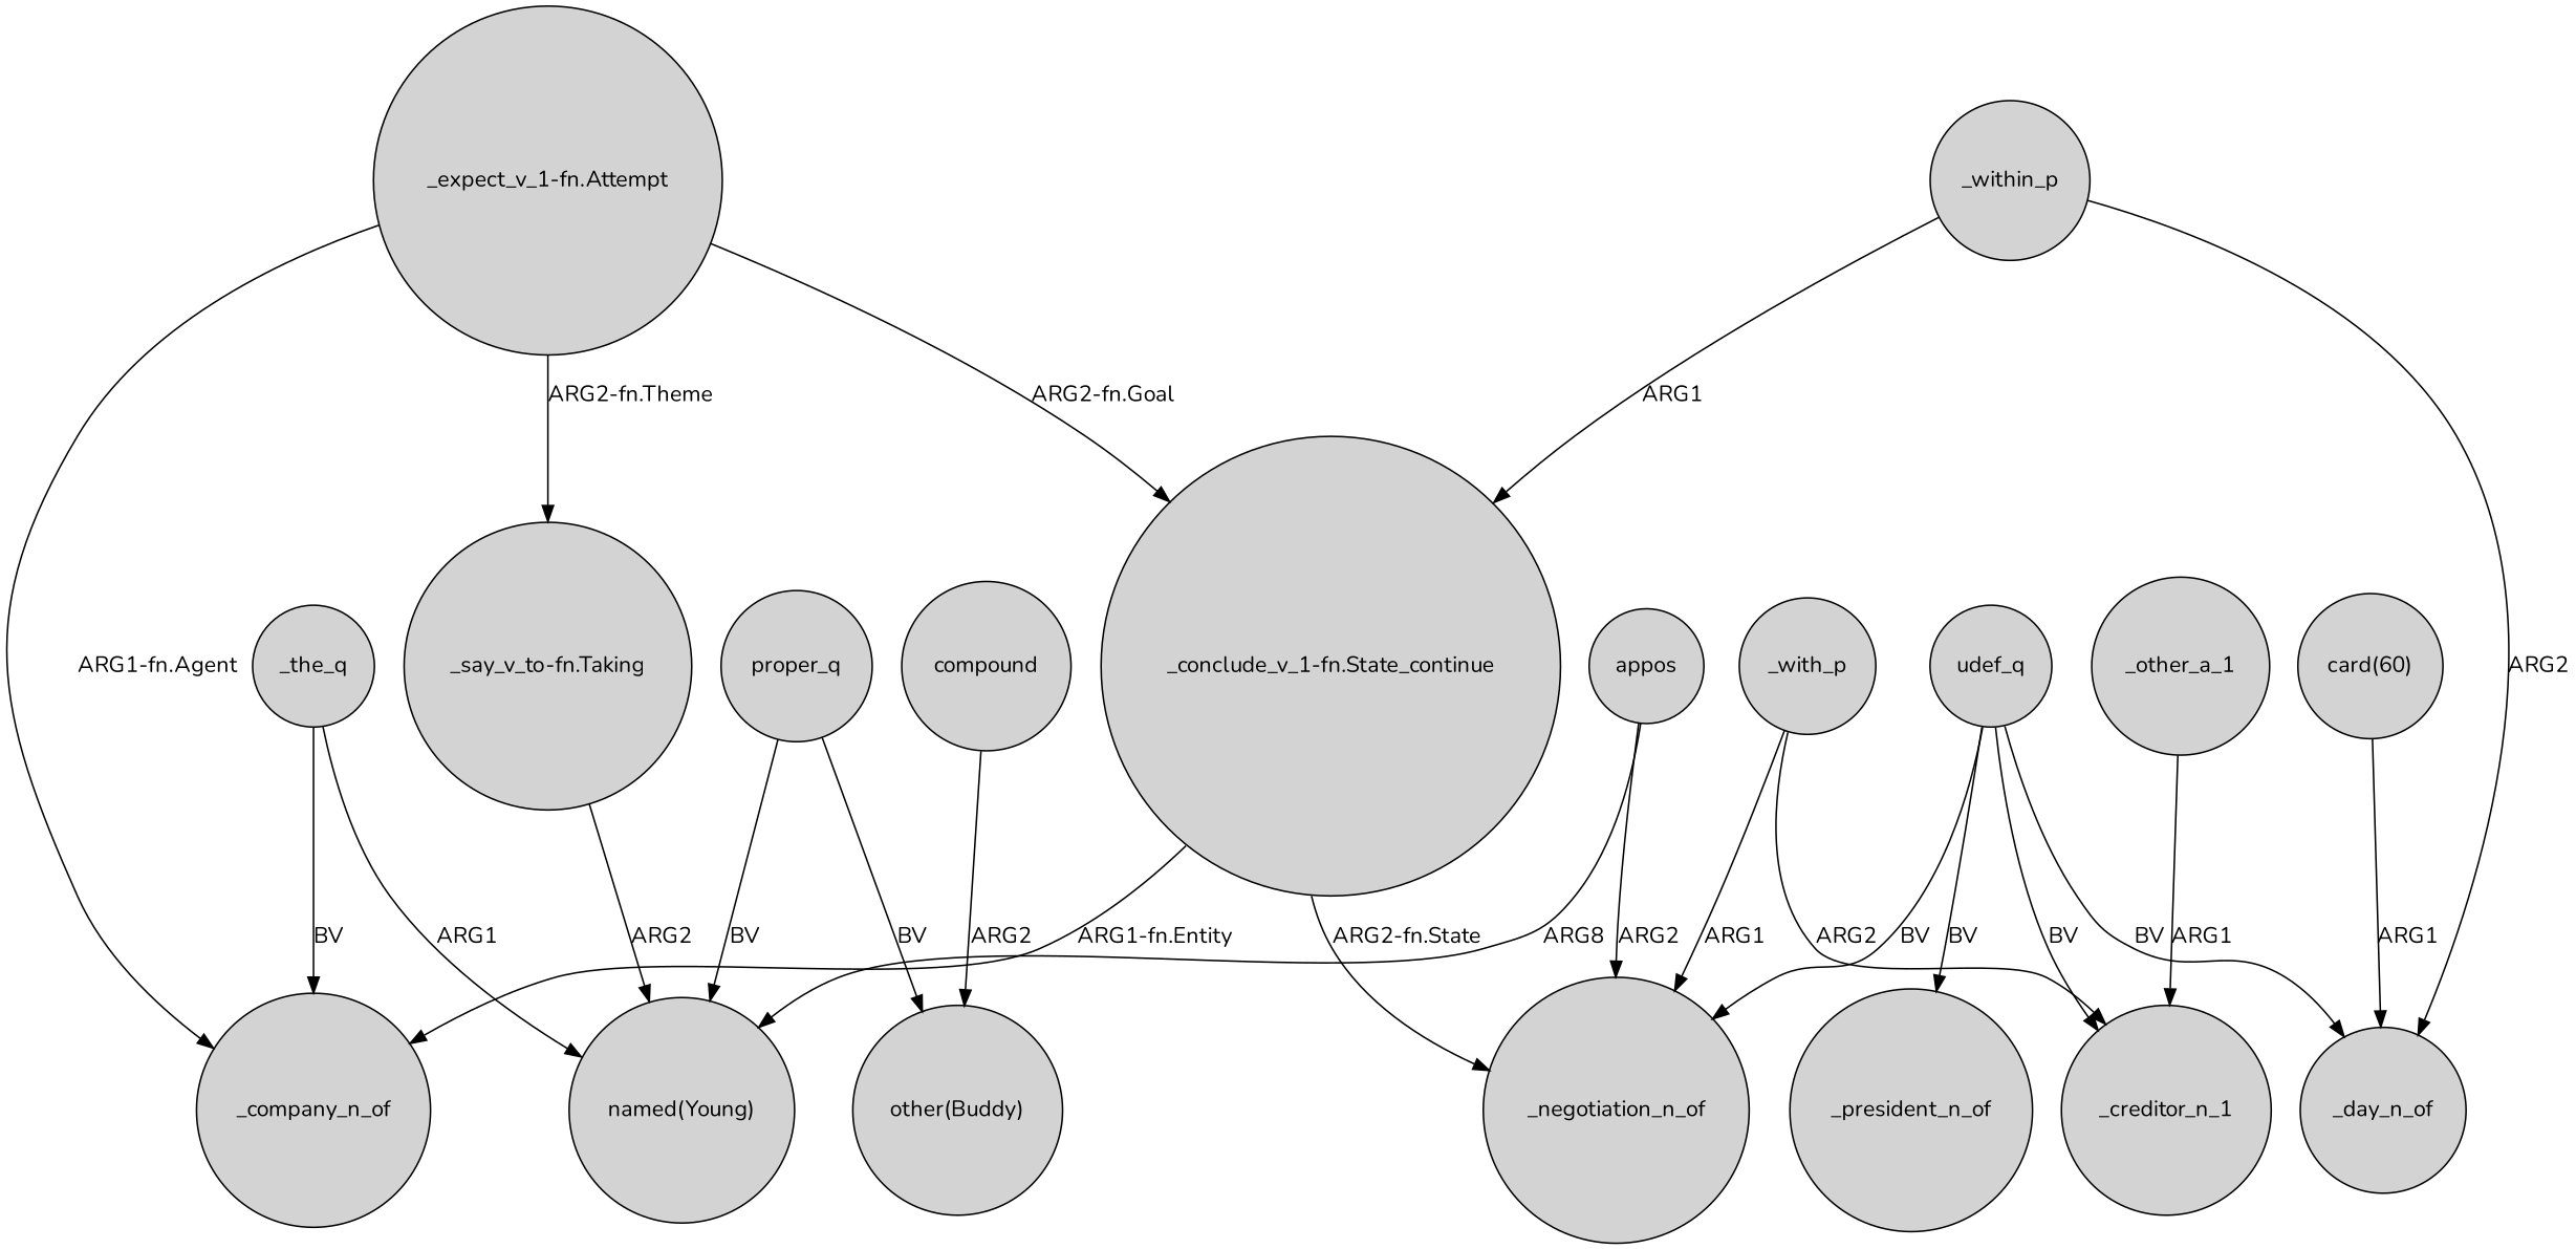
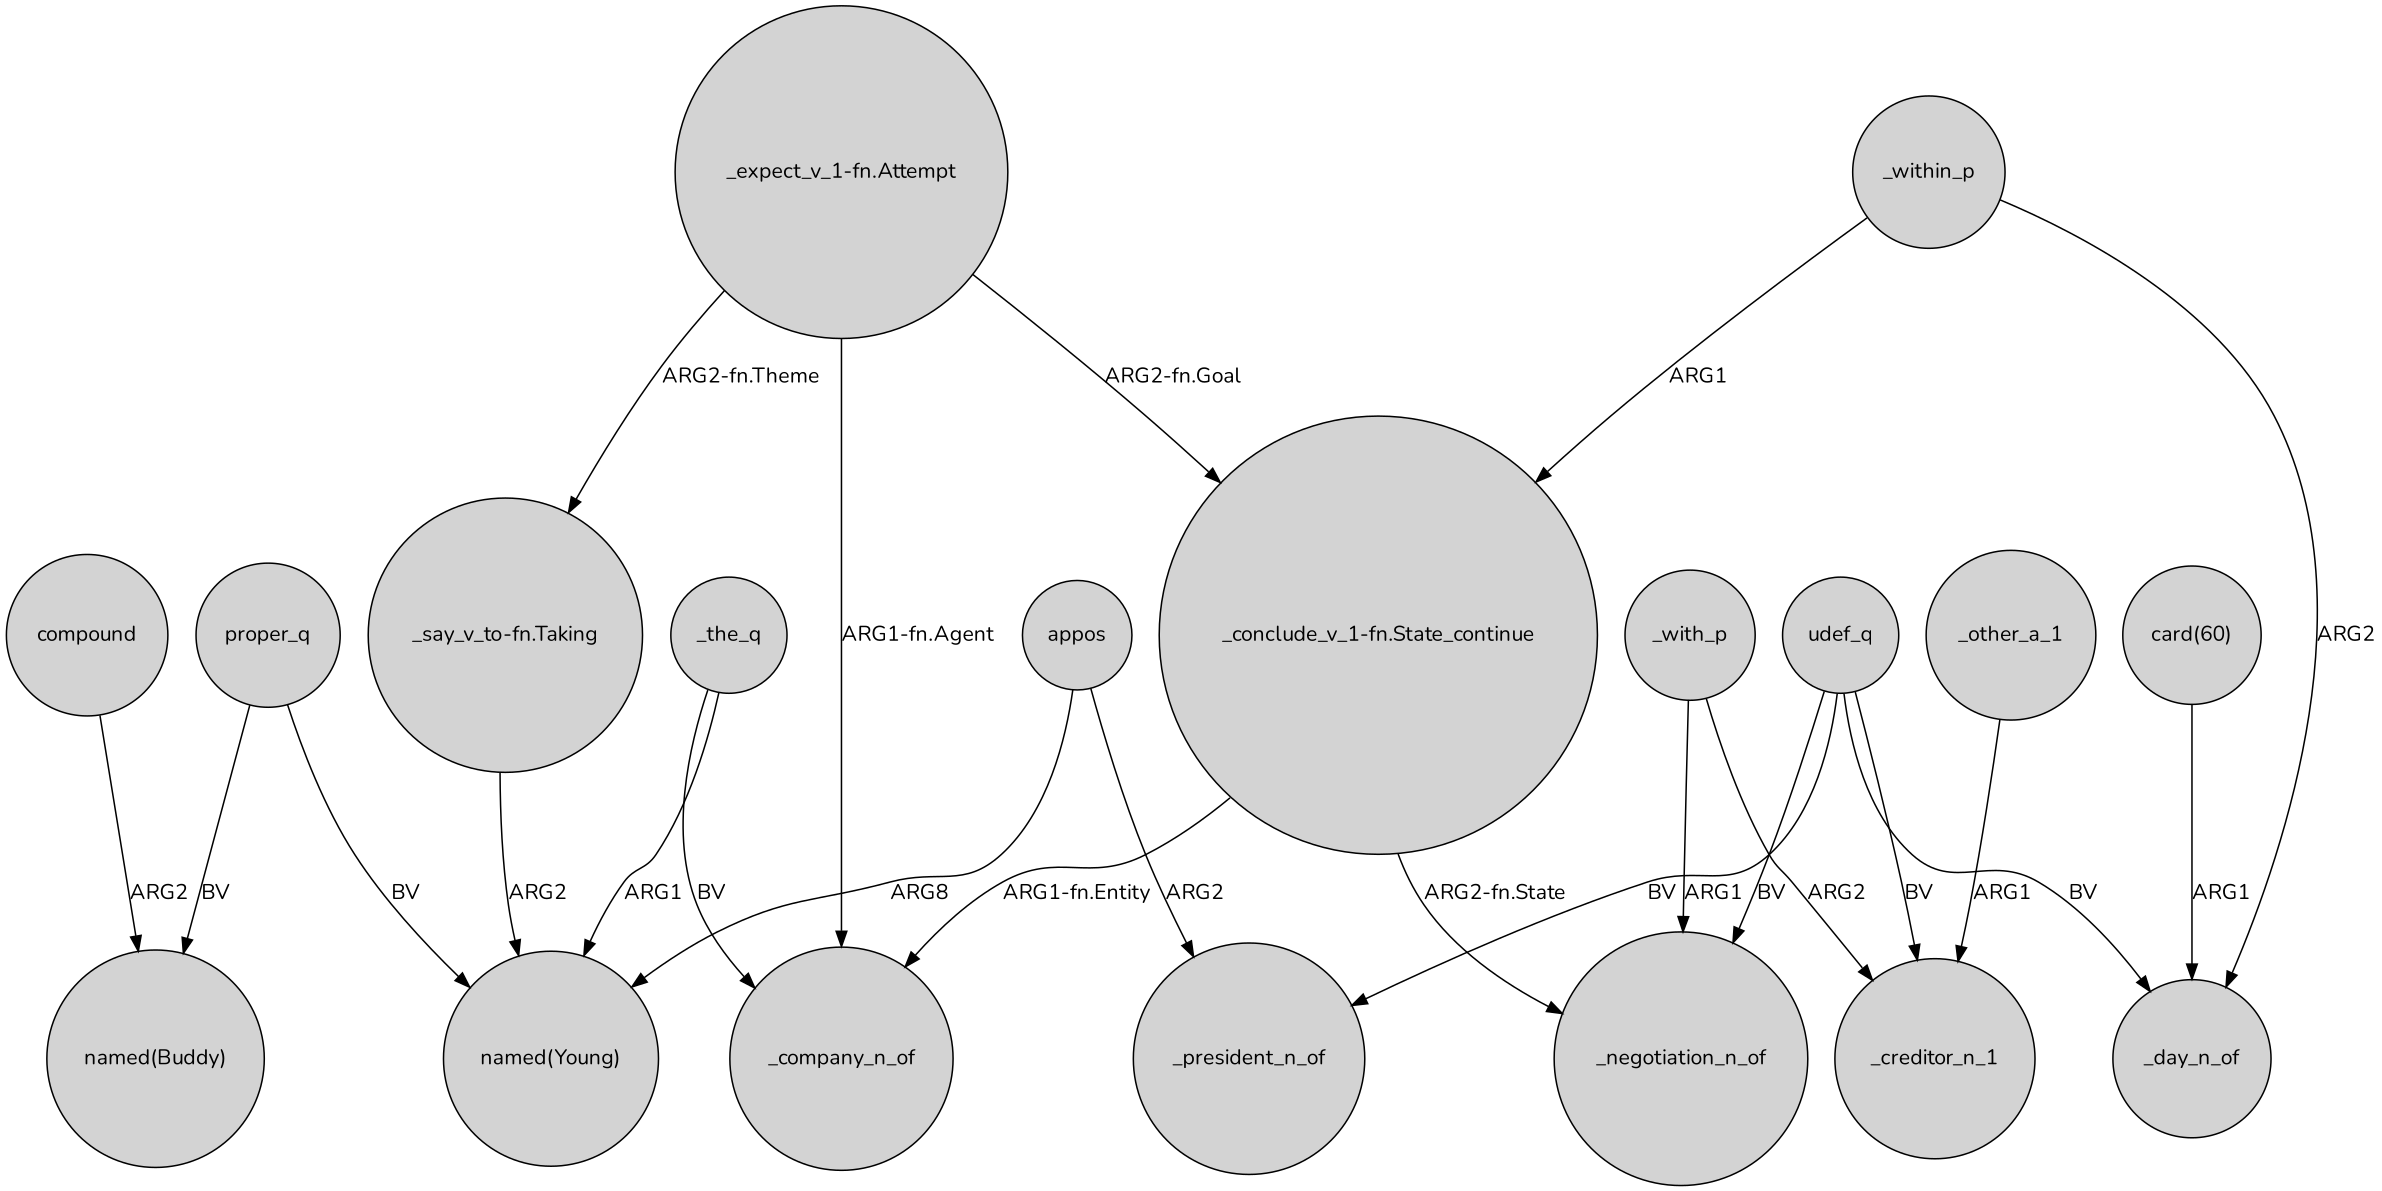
  digraph {
    fontname=Nunito
    node [fontname=Nunito shape=circle style=filled]
    edge [fontname=Nunito]
    "_say_v_to-fn.Taking"
    "named(Young)"
    "_expect_v_1-fn.Attempt"
    _company_n_of
    "_conclude_v_1-fn.State_continue"
    appos
    _president_n_of
    _negotiation_n_of
    _other_a_1
    _creditor_n_1
    _with_p
    "card(60)"
    _day_n_of
    compound
-   "named(Buddy)" [label="other(Buddy)"]
+   "named(Buddy)"
    proper_q
    _within_p
    udef_q
    _the_q
    "_say_v_to-fn.Taking" -> "named(Young)" [label=ARG2]
    "_expect_v_1-fn.Attempt" -> "_say_v_to-fn.Taking" [label="ARG2-fn.Theme"]
    "_expect_v_1-fn.Attempt" -> _company_n_of [label="ARG1-fn.Agent"]
    "_expect_v_1-fn.Attempt" -> "_conclude_v_1-fn.State_continue" [label="ARG2-fn.Goal"]
    "_conclude_v_1-fn.State_continue" -> _company_n_of [label="ARG1-fn.Entity"]
    "_conclude_v_1-fn.State_continue" -> _negotiation_n_of [label="ARG2-fn.State"]
    appos -> "named(Young)" [label=ARG8]
-   appos -> _negotiation_n_of [label=ARG2]
+   appos -> _president_n_of [label=ARG2]
    _other_a_1 -> _creditor_n_1 [label=ARG1]
    _with_p -> _negotiation_n_of [label=ARG1]
    _with_p -> _creditor_n_1 [label=ARG2]
    "card(60)" -> _day_n_of [label=ARG1]
    compound -> "named(Buddy)" [label=ARG2]
    proper_q -> "named(Young)" [label=BV]
    proper_q -> "named(Buddy)" [label=BV]
    _within_p -> "_conclude_v_1-fn.State_continue" [label=ARG1]
    _within_p -> _day_n_of [label=ARG2]
    udef_q -> _president_n_of [label=BV]
    udef_q -> _negotiation_n_of [label=BV]
    udef_q -> _creditor_n_1 [label=BV]
    udef_q -> _day_n_of [label=BV]
    _the_q -> "named(Young)" [label=ARG1]
    _the_q -> _company_n_of [label=BV]
  }
